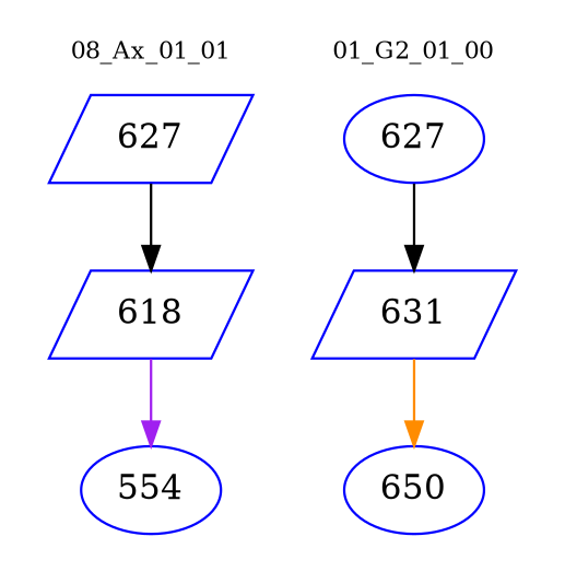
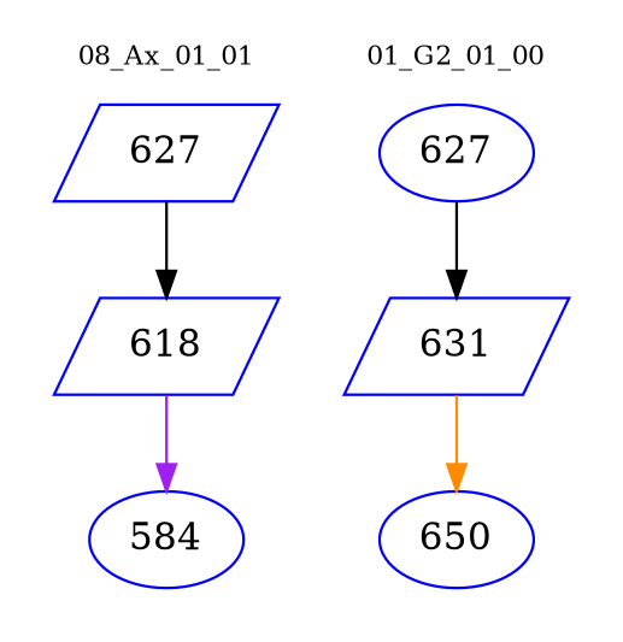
  digraph {
    node [color=blue shape=parallelogram]
    edge [color=black]
    n1 [label=627]
    n2 [label=618]
-   n3 [label=554 shape=ellipse]
+   n3 [label=584 shape=ellipse]
    n4 [label=627 shape=ellipse]
    n5 [label=631]
    n6 [label=650 shape=ellipse]
    subgraph cluster_1 {
      color=white
      fontsize=10
      label="08_Ax_01_01"
      n1
      n2
      n3
    }
    subgraph cluster_2 {
      color=white
      fontsize=10
      label="01_G2_01_00"
      n4
      n5
      n6
    }
    n1 -> n2
    n2 -> n3 [color=purple]
    n4 -> n5
    n5 -> n6 [color=darkorange]
  }
